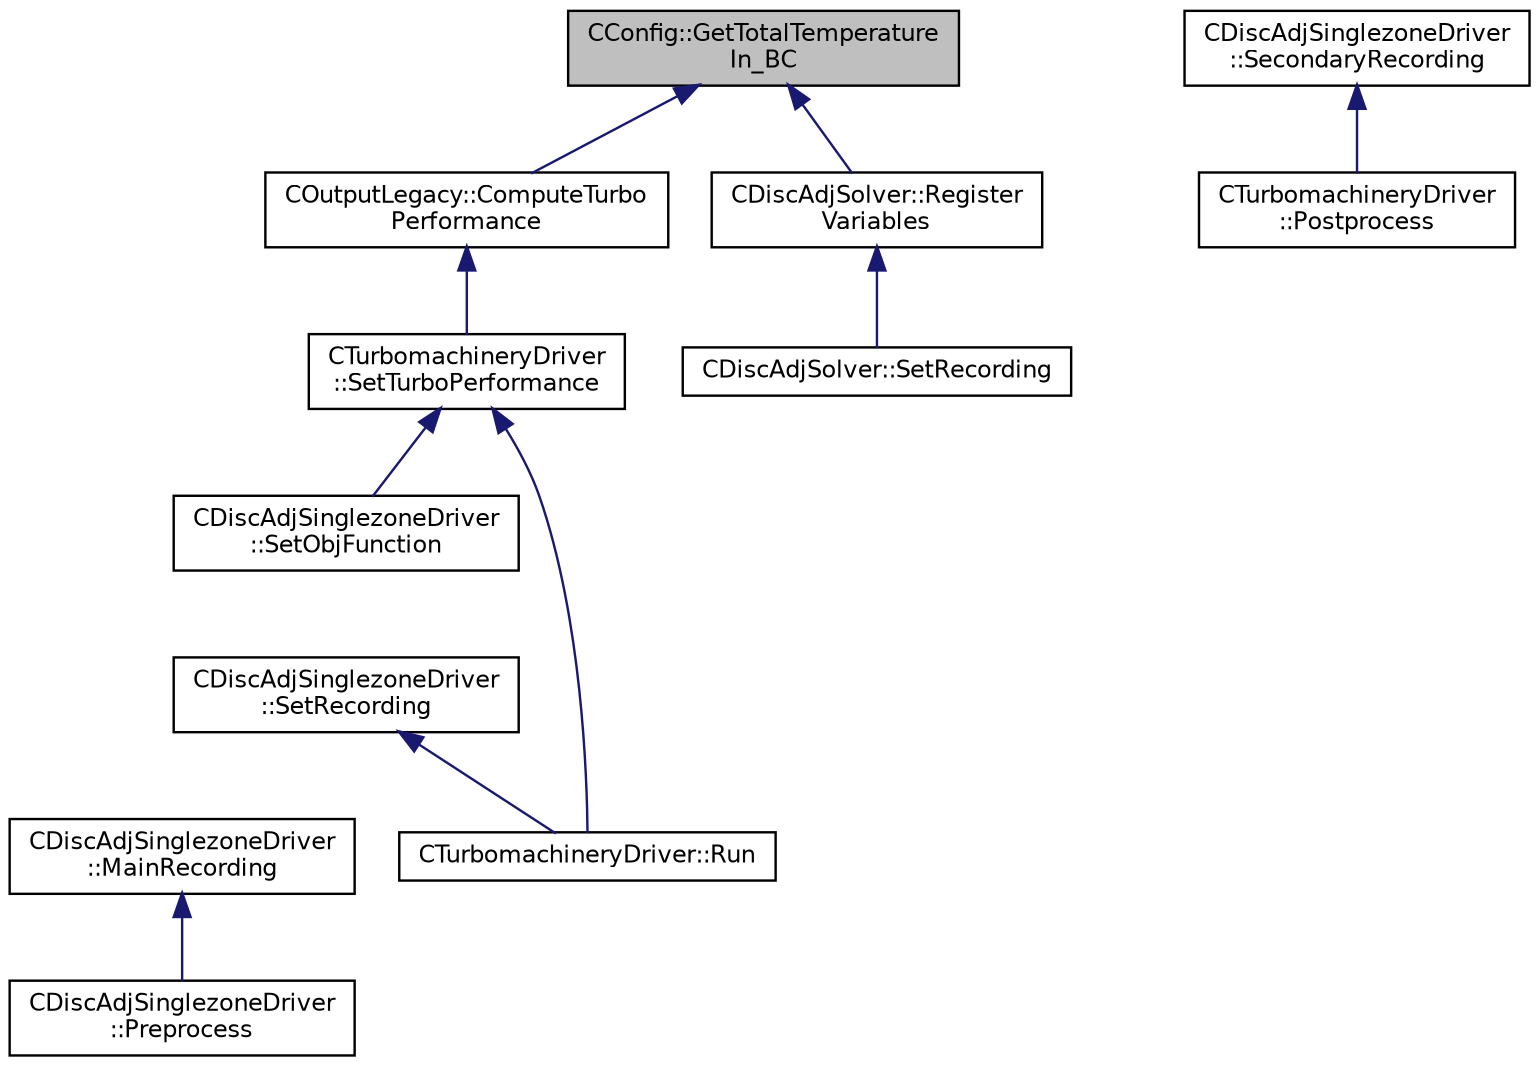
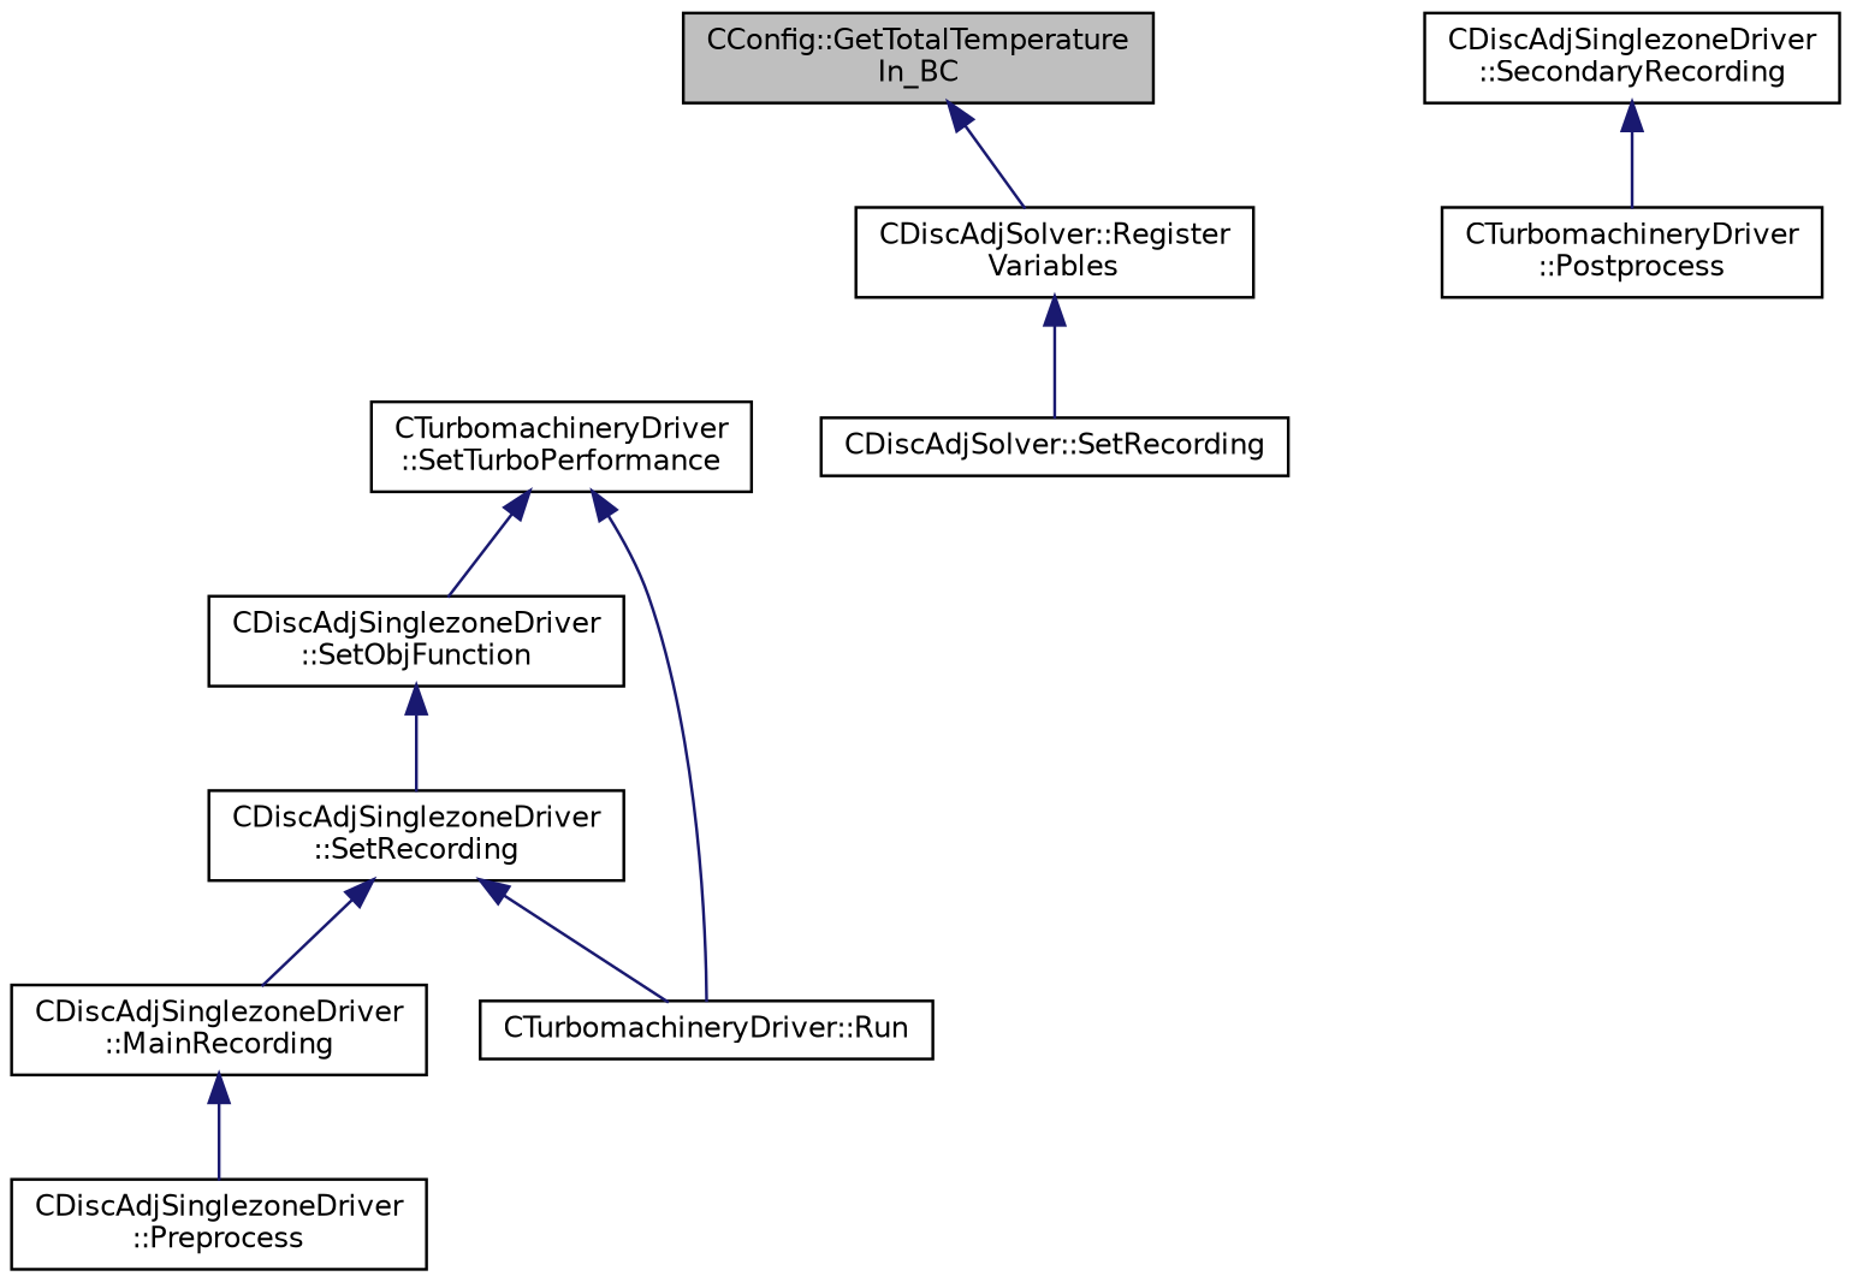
  digraph {
    rankdir=TB
    node [color=black fillcolor=white fontname=Helvetica fontsize=10 shape=record style=filled]
    edge [color=midnightblue dir=back fontname=Helvetica fontsize=10 labelfontname=Helvetica labelfontsize=10 style=solid]
    n1 [fillcolor=grey75 fontcolor=black height=0.2 label="CConfig::GetTotalTemperature\lIn_BC" width=0.4]
-   n2 [height=0.2 label="COutputLegacy::ComputeTurbo\lPerformance" width=0.4]
    n3 [height=0.2 label="CDiscAdjSolver::Register\lVariables" width=0.4]
    n4 [height=0.2 label="CTurbomachineryDriver\l::SetTurboPerformance" width=0.4]
    n5 [height=0.2 label="CDiscAdjSolver::SetRecording" width=0.4]
    n6 [height=0.2 label="CDiscAdjSinglezoneDriver\l::SetObjFunction" width=0.4]
    n7 [height=0.2 label="CDiscAdjSinglezoneDriver\l::SetRecording" width=0.4]
    n8 [height=0.2 label="CTurbomachineryDriver::Run" width=0.4]
    n9 [height=0.2 label="CDiscAdjSinglezoneDriver\l::MainRecording" width=0.4]
    n10 [height=0.2 label="CDiscAdjSinglezoneDriver\l::Preprocess" width=0.4]
    n11 [height=0.2 label="CDiscAdjSinglezoneDriver\l::SecondaryRecording" width=0.4]
    n12 [height=0.2 label="CTurbomachineryDriver\l::Postprocess" width=0.4]
-   n1 -> n2
    n1 -> n3
-   n2 -> n4
    n3 -> n5
    n4 -> n6
    n4 -> n8
+   n6 -> n7
    n7 -> n8
+   n7 -> n9
    n9 -> n10
    n11 -> n12
  }
